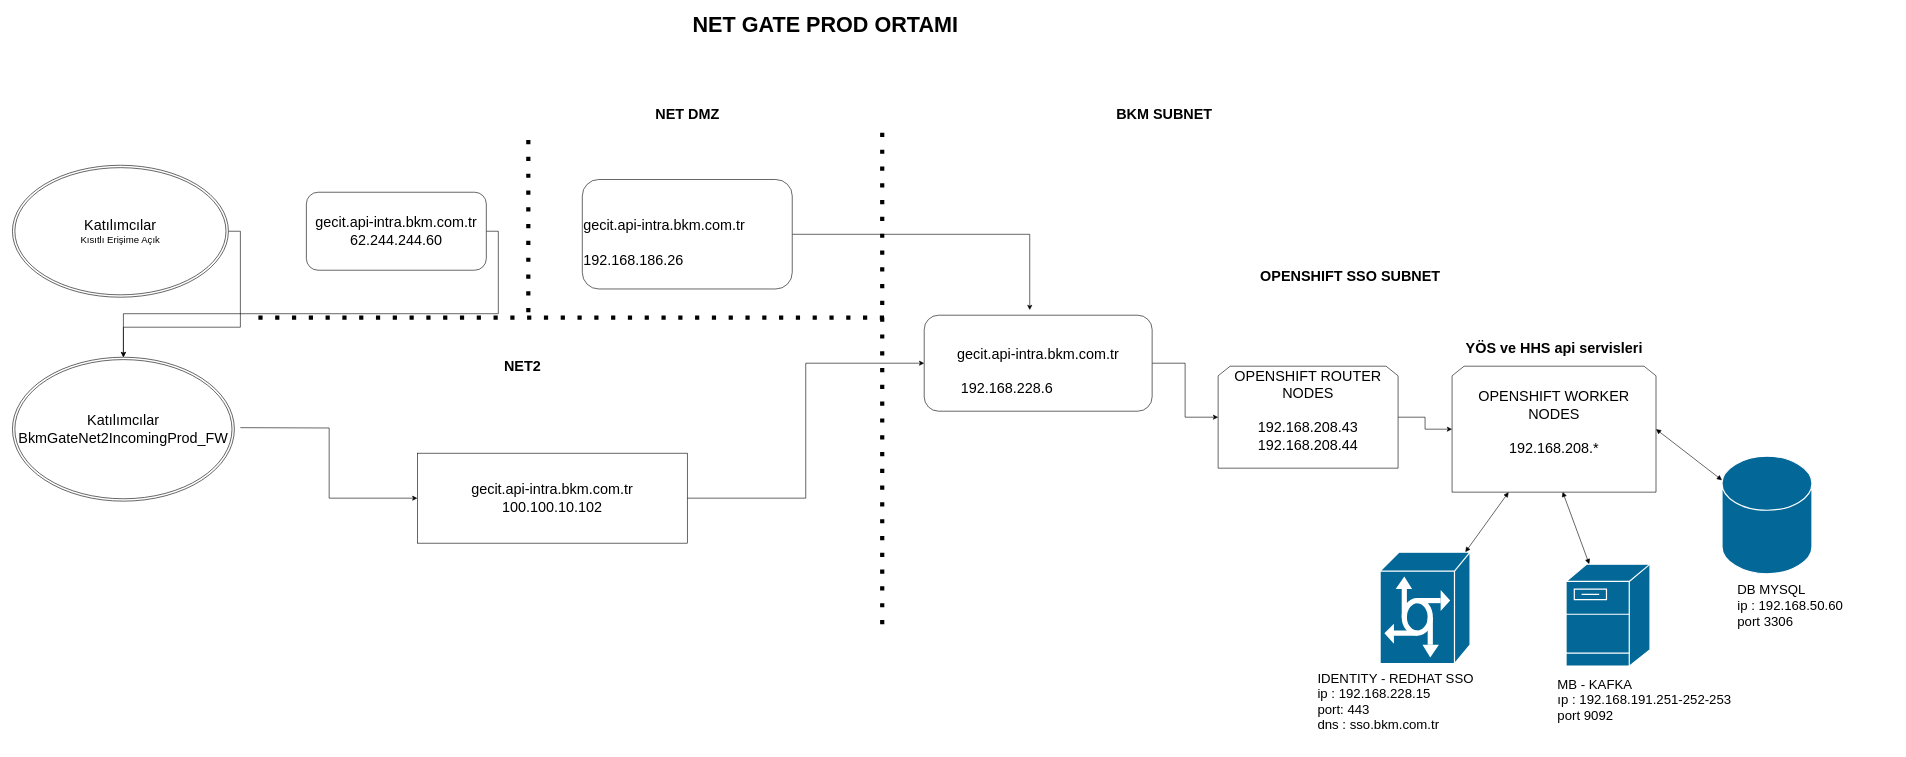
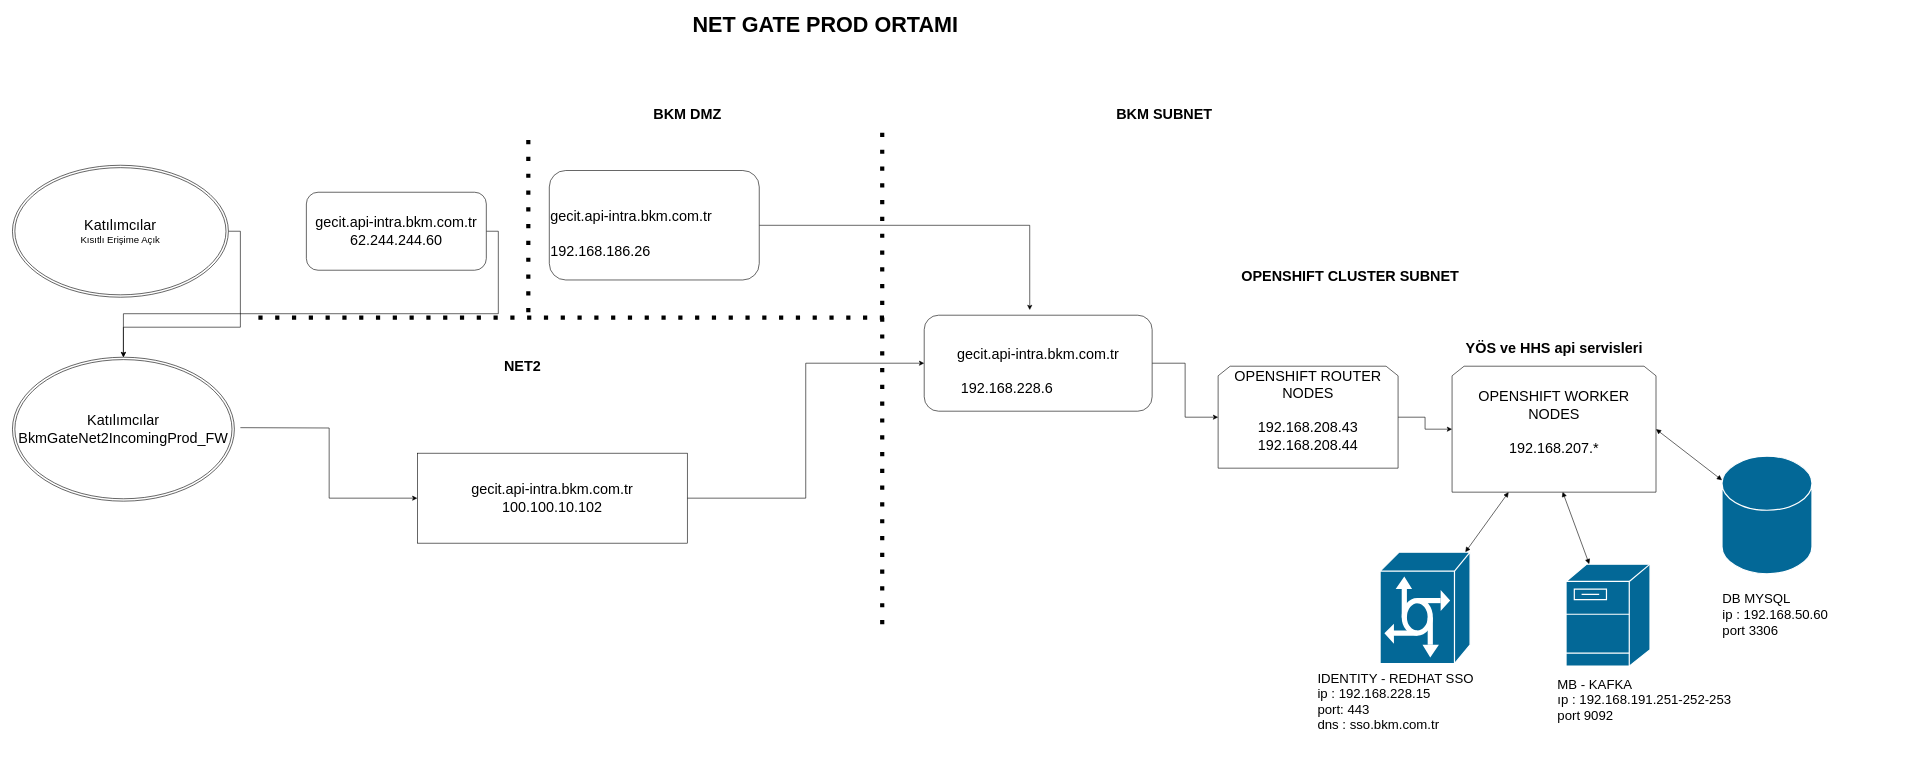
  <mxCell id="0" />
  <mxCell id="1" parent="0" />
  <mxCell id="2" value="&lt;font style=&quot;font-size: 36px;&quot;&gt;NET GATE PROD ORTAMI&lt;/font&gt;" style="text;strokeColor=none;fillColor=none;html=1;fontSize=24;fontStyle=1;verticalAlign=middle;align=center;" parent="1" vertex="1"><mxGeometry x="1195" y="20" width="360" height="40" as="geometry" /></mxCell>
  <mxCell id="3" style="edgeStyle=orthogonalEdgeStyle;rounded=0;orthogonalLoop=1;jettySize=auto;html=1;entryX=0.463;entryY=-0.054;entryDx=0;entryDy=0;entryPerimeter=0;" parent="1" source="4" target="12" edge="1"><mxGeometry relative="1" as="geometry"><mxPoint x="1715" y="570" as="targetPoint" /></mxGeometry></mxCell>
- <mxCell id="4" value="&lt;font style=&quot;font-size: 24px;&quot;&gt;&lt;br&gt;gecit.api-intra.bkm.com.tr&lt;br&gt;&lt;br&gt;&lt;/font&gt;&lt;table width=&quot;166&quot; cellspacing=&quot;0&quot; cellpadding=&quot;0&quot; border=&quot;0&quot;&gt;&lt;tbody&gt;&lt;tr style=&quot;height:15.0pt&quot; height=&quot;20&quot;&gt;  &lt;td style=&quot;height:15.0pt;width:125pt&quot; width=&quot;166&quot; height=&quot;20&quot;&gt;&lt;p style=&quot;margin-top: 0pt; margin-bottom: 0pt; margin-left: 0in; direction: ltr; unicode-bidi: embed; word-break: normal;&quot;&gt;&lt;font style=&quot;font-size: 24px;&quot;&gt;192.168.186.26&lt;/font&gt;&lt;/p&gt;&lt;/td&gt;&lt;/tr&gt;&lt;/tbody&gt;&lt;/table&gt;" style="rounded=1;whiteSpace=wrap;html=1;align=left;" parent="1" vertex="1"><mxGeometry x="970" y="298.75" width="350" height="182.5" as="geometry" /></mxCell>
+ <mxCell id="4" value="&lt;font style=&quot;font-size: 24px;&quot;&gt;&lt;br&gt;gecit.api-intra.bkm.com.tr&lt;br&gt;&lt;br&gt;&lt;/font&gt;&lt;table width=&quot;166&quot; cellspacing=&quot;0&quot; cellpadding=&quot;0&quot; border=&quot;0&quot;&gt;&lt;tbody&gt;&lt;tr style=&quot;height:15.0pt&quot; height=&quot;20&quot;&gt;  &lt;td style=&quot;height:15.0pt;width:125pt&quot; width=&quot;166&quot; height=&quot;20&quot;&gt;&lt;p style=&quot;margin-top: 0pt; margin-bottom: 0pt; margin-left: 0in; direction: ltr; unicode-bidi: embed; word-break: normal;&quot;&gt;&lt;font style=&quot;font-size: 24px;&quot;&gt;192.168.186.26&lt;/font&gt;&lt;/p&gt;&lt;/td&gt;&lt;/tr&gt;&lt;/tbody&gt;&lt;/table&gt;" style="rounded=1;whiteSpace=wrap;html=1;align=left;" parent="1" vertex="1"><mxGeometry x="915" y="283.75" width="350" height="182.5" as="geometry" /></mxCell>
  <mxCell id="5" style="edgeStyle=orthogonalEdgeStyle;rounded=0;orthogonalLoop=1;jettySize=auto;html=1;exitX=1;exitY=0.5;exitDx=0;exitDy=0;entryX=0;entryY=0.5;entryDx=0;entryDy=0;" parent="1" source="6" target="29" edge="1"><mxGeometry relative="1" as="geometry" /></mxCell>
  <mxCell id="6" value="&lt;font style=&quot;font-size: 24px;&quot;&gt;OPENSHIFT ROUTER NODES&lt;br style=&quot;&quot;&gt;&lt;br style=&quot;&quot;&gt;&lt;/font&gt;&lt;div style=&quot;&quot;&gt;&lt;font style=&quot;font-size: 24px;&quot;&gt;192.168.208.43&lt;/font&gt;&lt;/div&gt;&lt;div style=&quot;&quot;&gt;&lt;font style=&quot;font-size: 24px;&quot;&gt;192.168.208.44&lt;/font&gt;&lt;/div&gt;&lt;div style=&quot;font-size: 18px;&quot;&gt;&lt;br style=&quot;font-size: 18px;&quot;&gt;&lt;/div&gt;" style="shape=loopLimit;whiteSpace=wrap;html=1;fontSize=18;" parent="1" vertex="1"><mxGeometry x="2030" y="610" width="300" height="170" as="geometry" /></mxCell>
  <mxCell id="7" style="edgeStyle=orthogonalEdgeStyle;rounded=0;orthogonalLoop=1;jettySize=auto;html=1;exitX=1;exitY=0.5;exitDx=0;exitDy=0;" parent="1" source="14" target="33" edge="1"><mxGeometry relative="1" as="geometry"><mxPoint x="400" y="340" as="sourcePoint" /></mxGeometry></mxCell>
  <mxCell id="8" value="BKM SUBNET" style="text;strokeColor=none;fillColor=none;html=1;fontSize=24;fontStyle=1;verticalAlign=middle;align=center;" parent="1" vertex="1"><mxGeometry x="1890" y="170" width="100" height="40" as="geometry" /></mxCell>
  <mxCell id="9" style="edgeStyle=orthogonalEdgeStyle;rounded=0;orthogonalLoop=1;jettySize=auto;html=1;exitX=1;exitY=0.5;exitDx=0;exitDy=0;" parent="1" source="10" target="33" edge="1"><mxGeometry relative="1" as="geometry" /></mxCell>
  <mxCell id="10" value="&lt;font style=&quot;font-size: 24px;&quot;&gt;gecit.api-intra.bkm.com.tr&lt;br&gt;62.244.244.60&lt;/font&gt;" style="whiteSpace=wrap;html=1;rounded=1;" parent="1" vertex="1"><mxGeometry x="510" y="320" width="300" height="130" as="geometry" /></mxCell>
  <mxCell id="11" value="" style="edgeStyle=orthogonalEdgeStyle;rounded=0;orthogonalLoop=1;jettySize=auto;html=1;" parent="1" source="12" target="6" edge="1"><mxGeometry relative="1" as="geometry" /></mxCell>
  <mxCell id="12" value="&lt;font style=&quot;font-size: 24px;&quot;&gt;&lt;br style=&quot;&quot;&gt;gecit.api-intra.bkm.com.tr&lt;br style=&quot;&quot;&gt;&lt;br style=&quot;&quot;&gt;&lt;/font&gt;&lt;table width=&quot;166&quot; cellspacing=&quot;0&quot; cellpadding=&quot;0&quot; border=&quot;0&quot; style=&quot;&quot;&gt;&lt;tbody style=&quot;font-size: 17px;&quot;&gt;&lt;tr style=&quot;height: 15pt; font-size: 17px;&quot; height=&quot;20&quot;&gt;  &lt;td style=&quot;height: 15pt; width: 125pt;&quot; width=&quot;166&quot; height=&quot;20&quot;&gt;&lt;p style=&quot;margin-top: 0pt; margin-bottom: 0pt; margin-left: 0in; direction: ltr; unicode-bidi: embed; word-break: normal;&quot;&gt;&lt;font style=&quot;font-size: 24px;&quot;&gt;192.168.228.6&lt;/font&gt;&lt;/p&gt;&lt;/td&gt;&lt;/tr&gt;&lt;/tbody&gt;&lt;/table&gt;" style="rounded=1;whiteSpace=wrap;html=1;fontSize=17;align=center;" parent="1" vertex="1"><mxGeometry x="1540" y="525" width="380" height="160" as="geometry" /></mxCell>
  <mxCell id="13" style="edgeStyle=orthogonalEdgeStyle;rounded=0;orthogonalLoop=1;jettySize=auto;html=1;entryX=0;entryY=0.5;entryDx=0;entryDy=0;" parent="1" target="17" edge="1"><mxGeometry relative="1" as="geometry"><mxPoint x="400" y="712.455" as="sourcePoint" /></mxGeometry></mxCell>
  <mxCell id="14" value="&lt;font style=&quot;font-size: 24px;&quot;&gt;Katılımcılar&lt;br&gt;&lt;/font&gt;&lt;span lang=&quot;TR&quot;&gt;&lt;font size=&quot;3&quot;&gt;Kısıtlı Erişime Açık&lt;/font&gt;&lt;br&gt;&lt;/span&gt;" style="ellipse;shape=doubleEllipse;whiteSpace=wrap;html=1;" parent="1" vertex="1"><mxGeometry x="20" y="275" width="360" height="220" as="geometry" /></mxCell>
  <mxCell id="15" value="NET2" style="text;strokeColor=none;fillColor=none;html=1;fontSize=24;fontStyle=1;verticalAlign=middle;align=center;" parent="1" vertex="1"><mxGeometry x="820" y="590" width="100" height="40" as="geometry" /></mxCell>
  <mxCell id="16" style="edgeStyle=orthogonalEdgeStyle;rounded=0;orthogonalLoop=1;jettySize=auto;html=1;exitX=1;exitY=0.5;exitDx=0;exitDy=0;entryX=0;entryY=0.5;entryDx=0;entryDy=0;" parent="1" source="17" target="12" edge="1"><mxGeometry relative="1" as="geometry" /></mxCell>
  <mxCell id="17" value="&lt;font style=&quot;font-size: 24px;&quot;&gt;gecit.api-intra.bkm.com.tr&lt;br&gt;100.100.10.102&lt;/font&gt;" style="rounded=0;whiteSpace=wrap;html=1;" parent="1" vertex="1"><mxGeometry x="695" y="755" width="450" height="150" as="geometry" /></mxCell>
  <mxCell id="18" value="" style="endArrow=none;dashed=1;html=1;dashPattern=1 3;strokeWidth=7;rounded=0;" parent="1" edge="1"><mxGeometry width="50" height="50" relative="1" as="geometry"><mxPoint x="880" y="520" as="sourcePoint" /><mxPoint x="880" y="220" as="targetPoint" /></mxGeometry></mxCell>
  <mxCell id="19" value="" style="endArrow=none;dashed=1;html=1;dashPattern=1 3;strokeWidth=7;rounded=0;" parent="1" edge="1"><mxGeometry width="50" height="50" relative="1" as="geometry"><mxPoint x="1470" y="1040" as="sourcePoint" /><mxPoint x="1470" y="200" as="targetPoint" /></mxGeometry></mxCell>
- <mxCell id="20" value="OPENSHIFT SSO SUBNET" style="text;strokeColor=none;fillColor=none;html=1;fontSize=24;fontStyle=1;verticalAlign=middle;align=center;" parent="1" vertex="1"><mxGeometry x="1970" y="441.25" width="560" height="40" as="geometry" /></mxCell>
+ <mxCell id="20" value="OPENSHIFT CLUSTER SUBNET" style="text;strokeColor=none;fillColor=none;html=1;fontSize=24;fontStyle=1;verticalAlign=middle;align=center;" parent="1" vertex="1"><mxGeometry x="1970" y="441.25" width="560" height="40" as="geometry" /></mxCell>
  <mxCell id="21" value="" style="shape=mxgraph.cisco.storage.relational_database;sketch=0;html=1;pointerEvents=1;dashed=0;fillColor=#036897;strokeColor=#ffffff;strokeWidth=2;verticalLabelPosition=bottom;verticalAlign=top;align=center;outlineConnect=0;" parent="1" vertex="1"><mxGeometry x="2870" y="760" width="150" height="196" as="geometry" /></mxCell>
- <mxCell id="22" value="DB MYSQL&#10;ip : 192.168.50.60&#10;port 3306 " style="text;strokeColor=none;fillColor=none;spacingLeft=4;spacingRight=4;overflow=hidden;rotatable=0;points=[[0,0.5],[1,0.5]];portConstraint=eastwest;fontSize=22;" parent="1" vertex="1"><mxGeometry x="2890" y="963" width="265" height="100" as="geometry" /></mxCell>
+ <mxCell id="22" value="DB MYSQL&#10;ip : 192.168.50.60&#10;port 3306 " style="text;strokeColor=none;fillColor=none;spacingLeft=4;spacingRight=4;overflow=hidden;rotatable=0;points=[[0,0.5],[1,0.5]];portConstraint=eastwest;fontSize=22;" parent="1" vertex="1"><mxGeometry x="2865" y="978" width="265" height="100" as="geometry" /></mxCell>
  <mxCell id="23" value="" style="endArrow=block;startArrow=block;endFill=1;startFill=1;html=1;rounded=0;fontSize=22;exitX=1;exitY=0.5;exitDx=0;exitDy=0;" parent="1" source="29" target="21" edge="1"><mxGeometry width="160" relative="1" as="geometry"><mxPoint x="2260" y="570" as="sourcePoint" /><mxPoint x="2420" y="570" as="targetPoint" /></mxGeometry></mxCell>
  <mxCell id="24" value="" style="shape=mxgraph.cisco.servers.fileserver;sketch=0;html=1;pointerEvents=1;dashed=0;fillColor=#036897;strokeColor=#ffffff;strokeWidth=2;verticalLabelPosition=bottom;verticalAlign=top;align=center;outlineConnect=0;fontSize=22;" parent="1" vertex="1"><mxGeometry x="2610" y="940" width="140" height="170" as="geometry" /></mxCell>
  <mxCell id="25" value="MB - KAFKA&#10;ıp : 192.168.191.251-252-253 &#10;port 9092" style="text;strokeColor=none;fillColor=none;spacingLeft=4;spacingRight=4;overflow=hidden;rotatable=0;points=[[0,0.5],[1,0.5]];portConstraint=eastwest;fontSize=22;" parent="1" vertex="1"><mxGeometry x="2590" y="1120" width="320" height="110" as="geometry" /></mxCell>
  <mxCell id="26" value="" style="endArrow=block;startArrow=block;endFill=1;startFill=1;html=1;rounded=0;fontSize=22;exitX=0.542;exitY=0.997;exitDx=0;exitDy=0;exitPerimeter=0;" parent="1" source="29" target="24" edge="1"><mxGeometry width="160" relative="1" as="geometry"><mxPoint x="2250" y="762.35" as="sourcePoint" /><mxPoint x="2345" y="739.997" as="targetPoint" /></mxGeometry></mxCell>
  <mxCell id="27" value="" style="shape=mxgraph.cisco.servers.communications_server;sketch=0;html=1;pointerEvents=1;dashed=0;fillColor=#036897;strokeColor=#ffffff;strokeWidth=2;verticalLabelPosition=bottom;verticalAlign=top;align=center;outlineConnect=0;fontSize=22;" parent="1" vertex="1"><mxGeometry x="2300" y="920" width="150" height="186" as="geometry" /></mxCell>
  <mxCell id="28" value="IDENTITY - REDHAT SSO &#10;ip : 192.168.228.15&#10;port: 443&#10;dns : sso.bkm.com.tr" style="text;strokeColor=none;fillColor=none;spacingLeft=4;spacingRight=4;overflow=hidden;rotatable=0;points=[[0,0.5],[1,0.5]];portConstraint=eastwest;fontSize=22;" parent="1" vertex="1"><mxGeometry x="2190" y="1110" width="380" height="130" as="geometry" /></mxCell>
- <mxCell id="29" value="&lt;font style=&quot;font-size: 24px;&quot;&gt;OPENSHIFT WORKER NODES&lt;br style=&quot;&quot;&gt;&lt;br style=&quot;&quot;&gt;&lt;/font&gt;&lt;div style=&quot;&quot;&gt;&lt;font style=&quot;font-size: 24px;&quot;&gt;192.168.208.*&lt;/font&gt;&lt;/div&gt;&lt;div style=&quot;font-size: 18px;&quot;&gt;&lt;br style=&quot;font-size: 18px;&quot;&gt;&lt;/div&gt;" style="shape=loopLimit;whiteSpace=wrap;html=1;fontSize=18;" parent="1" vertex="1"><mxGeometry x="2420" y="610" width="340" height="210" as="geometry" /></mxCell>
+ <mxCell id="29" value="&lt;font style=&quot;font-size: 24px;&quot;&gt;OPENSHIFT WORKER NODES&lt;br style=&quot;&quot;&gt;&lt;br style=&quot;&quot;&gt;&lt;/font&gt;&lt;div style=&quot;&quot;&gt;&lt;font style=&quot;font-size: 24px;&quot;&gt;192.168.207.*&lt;/font&gt;&lt;/div&gt;&lt;div style=&quot;font-size: 18px;&quot;&gt;&lt;br style=&quot;font-size: 18px;&quot;&gt;&lt;/div&gt;" style="shape=loopLimit;whiteSpace=wrap;html=1;fontSize=18;" parent="1" vertex="1"><mxGeometry x="2420" y="610" width="340" height="210" as="geometry" /></mxCell>
  <mxCell id="30" value="" style="endArrow=block;startArrow=block;endFill=1;startFill=1;html=1;rounded=0;fontSize=22;" parent="1" source="29" target="27" edge="1"><mxGeometry width="160" relative="1" as="geometry"><mxPoint x="2470" y="830" as="sourcePoint" /><mxPoint x="2529.41" y="915" as="targetPoint" /></mxGeometry></mxCell>
  <mxCell id="31" value="" style="endArrow=none;dashed=1;html=1;dashPattern=1 3;strokeWidth=7;rounded=0;" parent="1" edge="1"><mxGeometry width="50" height="50" relative="1" as="geometry"><mxPoint x="430" y="529" as="sourcePoint" /><mxPoint x="1480" y="529.09" as="targetPoint" /></mxGeometry></mxCell>
- <mxCell id="32" value="NET DMZ" style="text;strokeColor=none;fillColor=none;html=1;fontSize=24;fontStyle=1;verticalAlign=middle;align=center;" parent="1" vertex="1"><mxGeometry x="1095" y="170" width="100" height="40" as="geometry" /></mxCell>
+ <mxCell id="32" value="BKM DMZ" style="text;strokeColor=none;fillColor=none;html=1;fontSize=24;fontStyle=1;verticalAlign=middle;align=center;" parent="1" vertex="1"><mxGeometry x="1095" y="170" width="100" height="40" as="geometry" /></mxCell>
  <mxCell id="33" value="&lt;span lang=&quot;TR&quot;&gt;&lt;font style=&quot;font-size: 24px;&quot;&gt;Katılımcılar&lt;br style=&quot;border-color: var(--border-color);&quot;&gt;BkmGateNet2IncomingProd_FW&lt;/font&gt;&lt;br&gt;&lt;/span&gt;" style="ellipse;shape=doubleEllipse;whiteSpace=wrap;html=1;" parent="1" vertex="1"><mxGeometry x="20" y="595" width="370" height="240" as="geometry" /></mxCell>
  <mxCell id="34" value="YÖS ve HHS api servisleri" style="text;strokeColor=none;fillColor=none;html=1;fontSize=24;fontStyle=1;verticalAlign=middle;align=center;" parent="1" vertex="1"><mxGeometry x="2310" y="560" width="560" height="40" as="geometry" /></mxCell>
